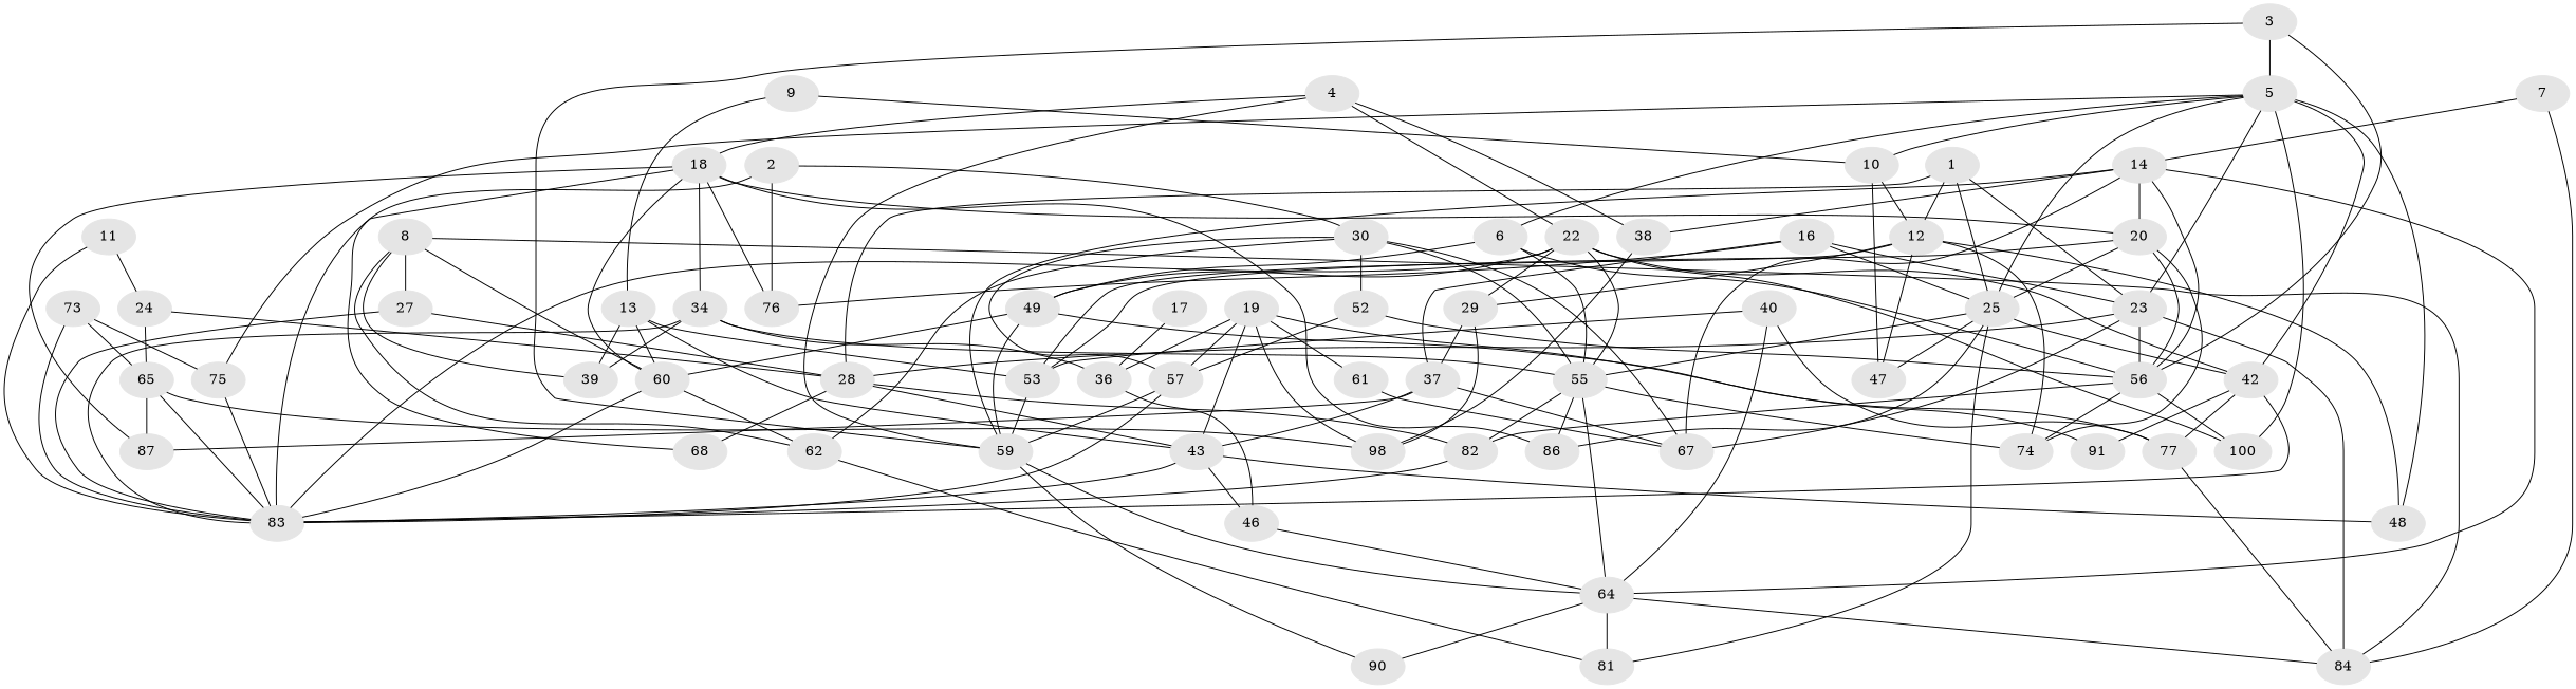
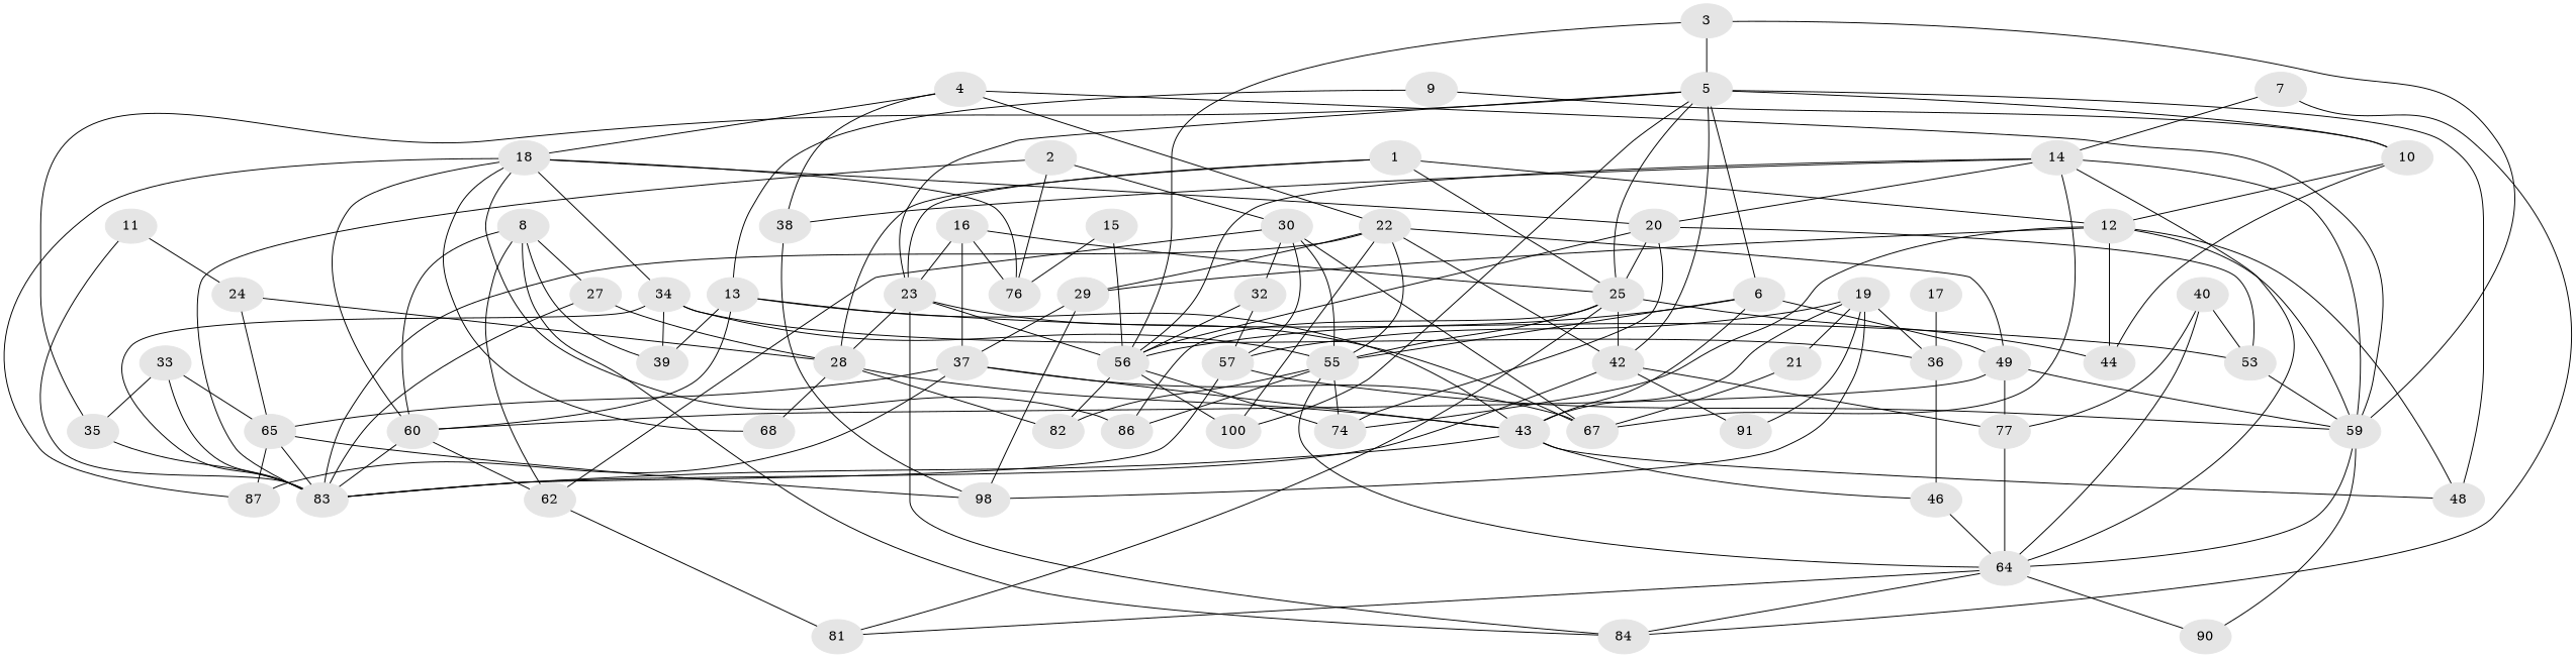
  graph {
    node [color=gray90 style=filled]
    12 [super="+26"]
    48
-   47
+   47 [label=44]
    29 [super="+31"]
    53 [super="+54"]
    74
    1
    23 [super="+44"]
    25 [super="+41"]
    28 [super="+95"]
    56 [super="+92"]
    84
    67 [super="+97"]
    42 [super="+80"]
    55 [super="+89"]
    86
    81
    43 [super="+78"]
    68
    82
    30 [super="+85"]
    62
    57 [super="+58"]
-   32 [label=52]
+   32
    2
    76
    83 [super="+96"]
    5 [super="+93"]
    6 [super="+98"]
    10
-   35 [label=75]
+   35
    100
    3
    59 [super="+63"]
    64 [super="+79"]
    90
    4 [super="+45"]
    18 [super="+69"]
    22 [super="+72"]
    38
    60 [super="+73"]
    20 [super="+71"]
    34
    87
    49 [super="+52"]
    n46 [label=98]
    91
    77
    46
    14 [super="+66"]
    7
    8 [super="+50"]
    27
    39
    9
    13 [super="+70"]
    11
    24
    65 [super="+94"]
    37
+   15
    16 [super="+75"]
    36 [super="+51"]
    17
    19 [super="+88"]
-   21 [label=61]
-   33 [label=73]
+   21
+   33
    40
    12 -- 48
    12 -- 47
    12 -- 29
-   12 -- 53
+   12 -- 59
    12 -- 74
    29 -- n46
    29 -- 37
    53 -- 59
    1 -- 12
    1 -- 23
    1 -- 25
    1 -- 28
    23 -- 28
    23 -- 56
    23 -- 84
    23 -- 67 [weight=2]
    25 -- 47
    25 -- 42
    25 -- 55
    25 -- 86
    25 -- 81
    28 -- 43
    28 -- 68
    28 -- 82
    56 -- 74
    56 -- 82
    56 -- 100
    42 -- 83
    42 -- 91
    42 -- 77
    55 -- 74
    55 -- 86
    55 -- 82
    55 -- 64
    43 -- 48
    43 -- 83
    43 -- 46
-   82 -- 83
    30 -- 67
    30 -- 55
    30 -- 62
    30 -- 57
    30 -- 32
    62 -- 81
    57 -- 83
    57 -- 59
    32 -- 56
    32 -- 57
    2 -- 30
    2 -- 76
    2 -- 83
    5 -- 48
    5 -- 23
    5 -- 25
    5 -- 42 [weight=2]
    5 -- 6
    5 -- 10
    5 -- 35
    5 -- 100
    6 -- 56
    6 -- 55
+   6 -- 43
    6 -- 49
    10 -- 12
    10 -- 47
    35 -- 83
    3 -- 56
    3 -- 5
    3 -- 59
    59 -- 64
    59 -- 90
    64 -- 84
    64 -- 81
    64 -- 90
    4 -- 59
    4 -- 18
    4 -- 22
    4 -- 38
    18 -- 86
    18 -- 68
    18 -- 76
    18 -- 60
    18 -- 20
    18 -- 34
    18 -- 87
    22 -- 29
    22 -- 42
    22 -- 55
    22 -- 83
    22 -- 100
    22 -- 49
    38 -- n46
    60 -- 62
    60 -- 83
    20 -- 53
    20 -- 74
    20 -- 25
    20 -- 56
    34 -- 55 [weight=2]
    34 -- 83
    34 -- 39
    34 -- 36
    49 -- 59
    49 -- 60
    49 -- 77
-   77 -- 84
+   77 -- 64
    46 -- 64
    14 -- 56
    14 -- 67
    14 -- 59
    14 -- 64
    14 -- 38
    14 -- 20
    7 -- 84
    7 -- 14
    8 -- 84
    8 -- 62
    8 -- 60
    8 -- 27
    8 -- 39
    27 -- 28
    27 -- 83
    9 -- 10
    9 -- 13
    13 -- 53
    13 -- 43
    13 -- 60
    13 -- 39
    11 -- 83
    11 -- 24
    24 -- 28
    24 -- 65
    65 -- 83
    65 -- 87
    65 -- n46
    37 -- 67
    37 -- 43
    37 -- 87
+   37 -- 65
+   15 -- 56
+   15 -- 76
    16 -- 23 [weight=2]
    16 -- 25
    16 -- 76
    16 -- 37
    36 -- 46
    17 -- 36
    19 -- 43
    19 -- 57
    19 -- n46
    19 -- 91
    19 -- 36 [weight=2]
    19 -- 21
    21 -- 67
    33 -- 83
    33 -- 35
    33 -- 65
    40 -- 53
    40 -- 64
    40 -- 77
  }
